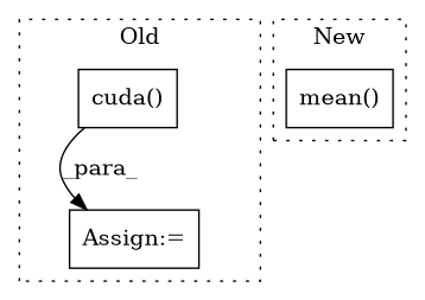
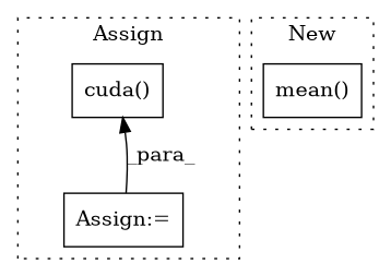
  digraph {
    node [a=75 shape=box]
    n1 [l=34 label="cuda()" s=667]
    n2 [a=68 l=3 label="Assign:=" s=630]
    n3 [l=22 label="mean()" s=1126]
    subgraph cluster_1 {
-     label=Old
+     label=Assign
      style=dotted
      n1
      n2
    }
    subgraph cluster_2 {
      label=New
      style=dotted
      n3
    }
-   n1 -> n2 [label=_para_]
+   n2 -> n1 [label=_para_]
  }
